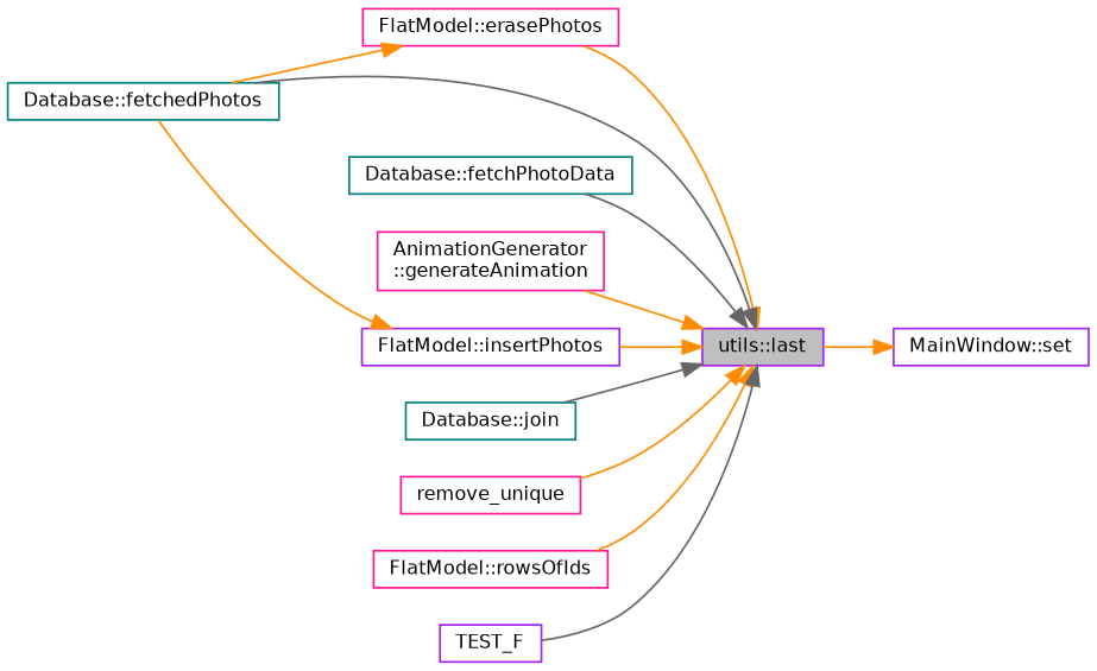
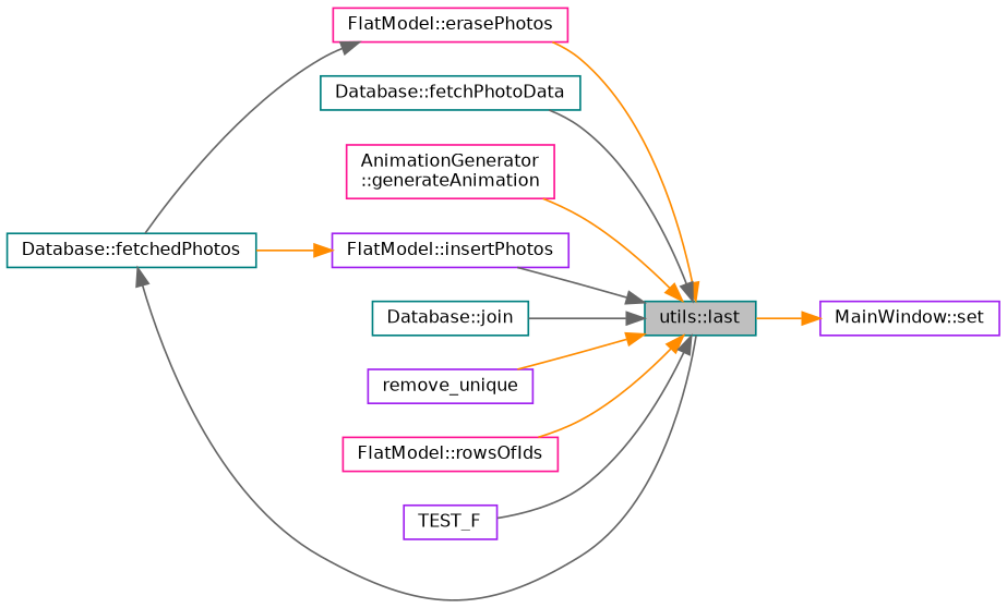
  digraph {
    rankdir=RL
    node [color=teal fillcolor=white fontname=Helvetica fontsize=10 shape=record style=filled]
    edge [color=darkorange dir=back fontname=Helvetica fontsize=10 labelfontname=Helvetica labelfontsize=10 style=solid]
-   n1 [color=purple fillcolor=grey75 fontcolor=black height=0.2 label="utils::last" width=0.4]
+   n1 [fillcolor=grey75 fontcolor=black height=0.2 label="utils::last" width=0.4]
    n2 [color=deeppink height=0.2 label="FlatModel::erasePhotos" width=0.4]
    n3 [height=0.2 label="Database::fetchedPhotos" width=0.4]
    n4 [height=0.2 label="Database::fetchPhotoData" width=0.4]
    n5 [color=deeppink height=0.2 label="AnimationGenerator\l::generateAnimation" width=0.4]
    n6 [color=purple height=0.2 label="FlatModel::insertPhotos" width=0.4]
    n7 [height=0.2 label="Database::join" width=0.4]
-   n8 [color=deeppink height=0.2 label=remove_unique width=0.4]
+   n8 [color=purple height=0.2 label=remove_unique width=0.4]
    n9 [color=deeppink height=0.2 label="FlatModel::rowsOfIds" width=0.4]
    n10 [color=purple height=0.2 label=TEST_F width=0.4]
    n11 [color=purple height=0.2 label="MainWindow::set" width=0.4]
    n1 -> n2
-   n1 -> n3 [color=gray40]
+   n3 -> n1 [color=gray40]
    n1 -> n4 [color=gray40]
    n1 -> n5
-   n1 -> n6
+   n1 -> n6 [color=gray40]
    n1 -> n7 [color=gray40]
    n1 -> n8
    n1 -> n9
    n1 -> n10 [color=gray40]
-   n2 -> n3
+   n2 -> n3 [color=gray40]
    n6 -> n3
    n11 -> n1
  }
